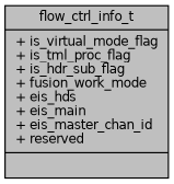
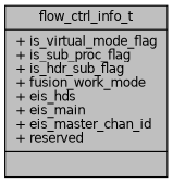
  digraph {
    fontname="DejaVu Sans"
-   n1 [color=black fillcolor=grey75 fontcolor=black fontname="DejaVu Sans" fontsize=10 height=0.2 label="{flow_ctrl_info_t\n|+ is_virtual_mode_flag\l+ is_tml_proc_flag\l+ is_hdr_sub_flag\l+ fusion_work_mode\l+ eis_hds\l+ eis_main\l+ eis_master_chan_id\l+ reserved\l|}" shape=record style=filled width=0.4]
+   n1 [color=black fillcolor=grey75 fontcolor=black fontname="DejaVu Sans" fontsize=10 height=0.2 label="{flow_ctrl_info_t\n|+ is_virtual_mode_flag\l+ is_sub_proc_flag\l+ is_hdr_sub_flag\l+ fusion_work_mode\l+ eis_hds\l+ eis_main\l+ eis_master_chan_id\l+ reserved\l|}" shape=record style=filled width=0.4]
  }
